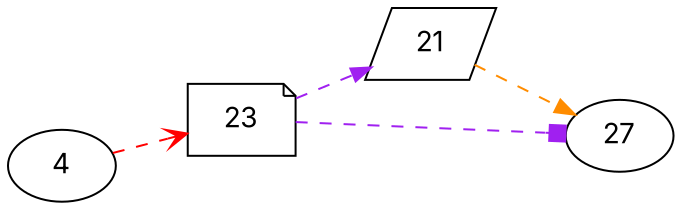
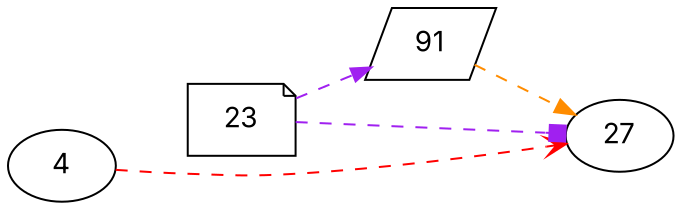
  strict digraph {
    fontname=Inter
    rankdir=LR
    node [fontname=Inter shape=ellipse]
    edge [arrowhead=normal color=purple fontname=Inter style=dashed]
    4 [entry=true]
    23 [shape=note]
-   21 [shape=parallelogram]
+   21 [shape=parallelogram label=91]
    n4 [label=27]
-   4 -> 23 [arrowhead=vee color=red cond=false]
+   4 -> n4 [arrowhead=vee color=red cond=false]
    23 -> 21 [cond=true]
    23 -> n4 [arrowhead=box]
    21 -> n4 [color=darkorange]
  }
